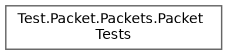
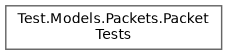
  digraph {
    rankdir=LR
    fontname="DejaVu Sans"
-   n1 [color=grey40 fillcolor=white fontname="DejaVu Sans" fontsize=10 height=0.2 label="Test.Packet.Packets.Packet\lTests" shape=box style=filled width=0.4]
+   n1 [color=grey40 fillcolor=white fontname="DejaVu Sans" fontsize=10 height=0.2 label="Test.Models.Packets.Packet\lTests" shape=box style=filled width=0.4]
  }
